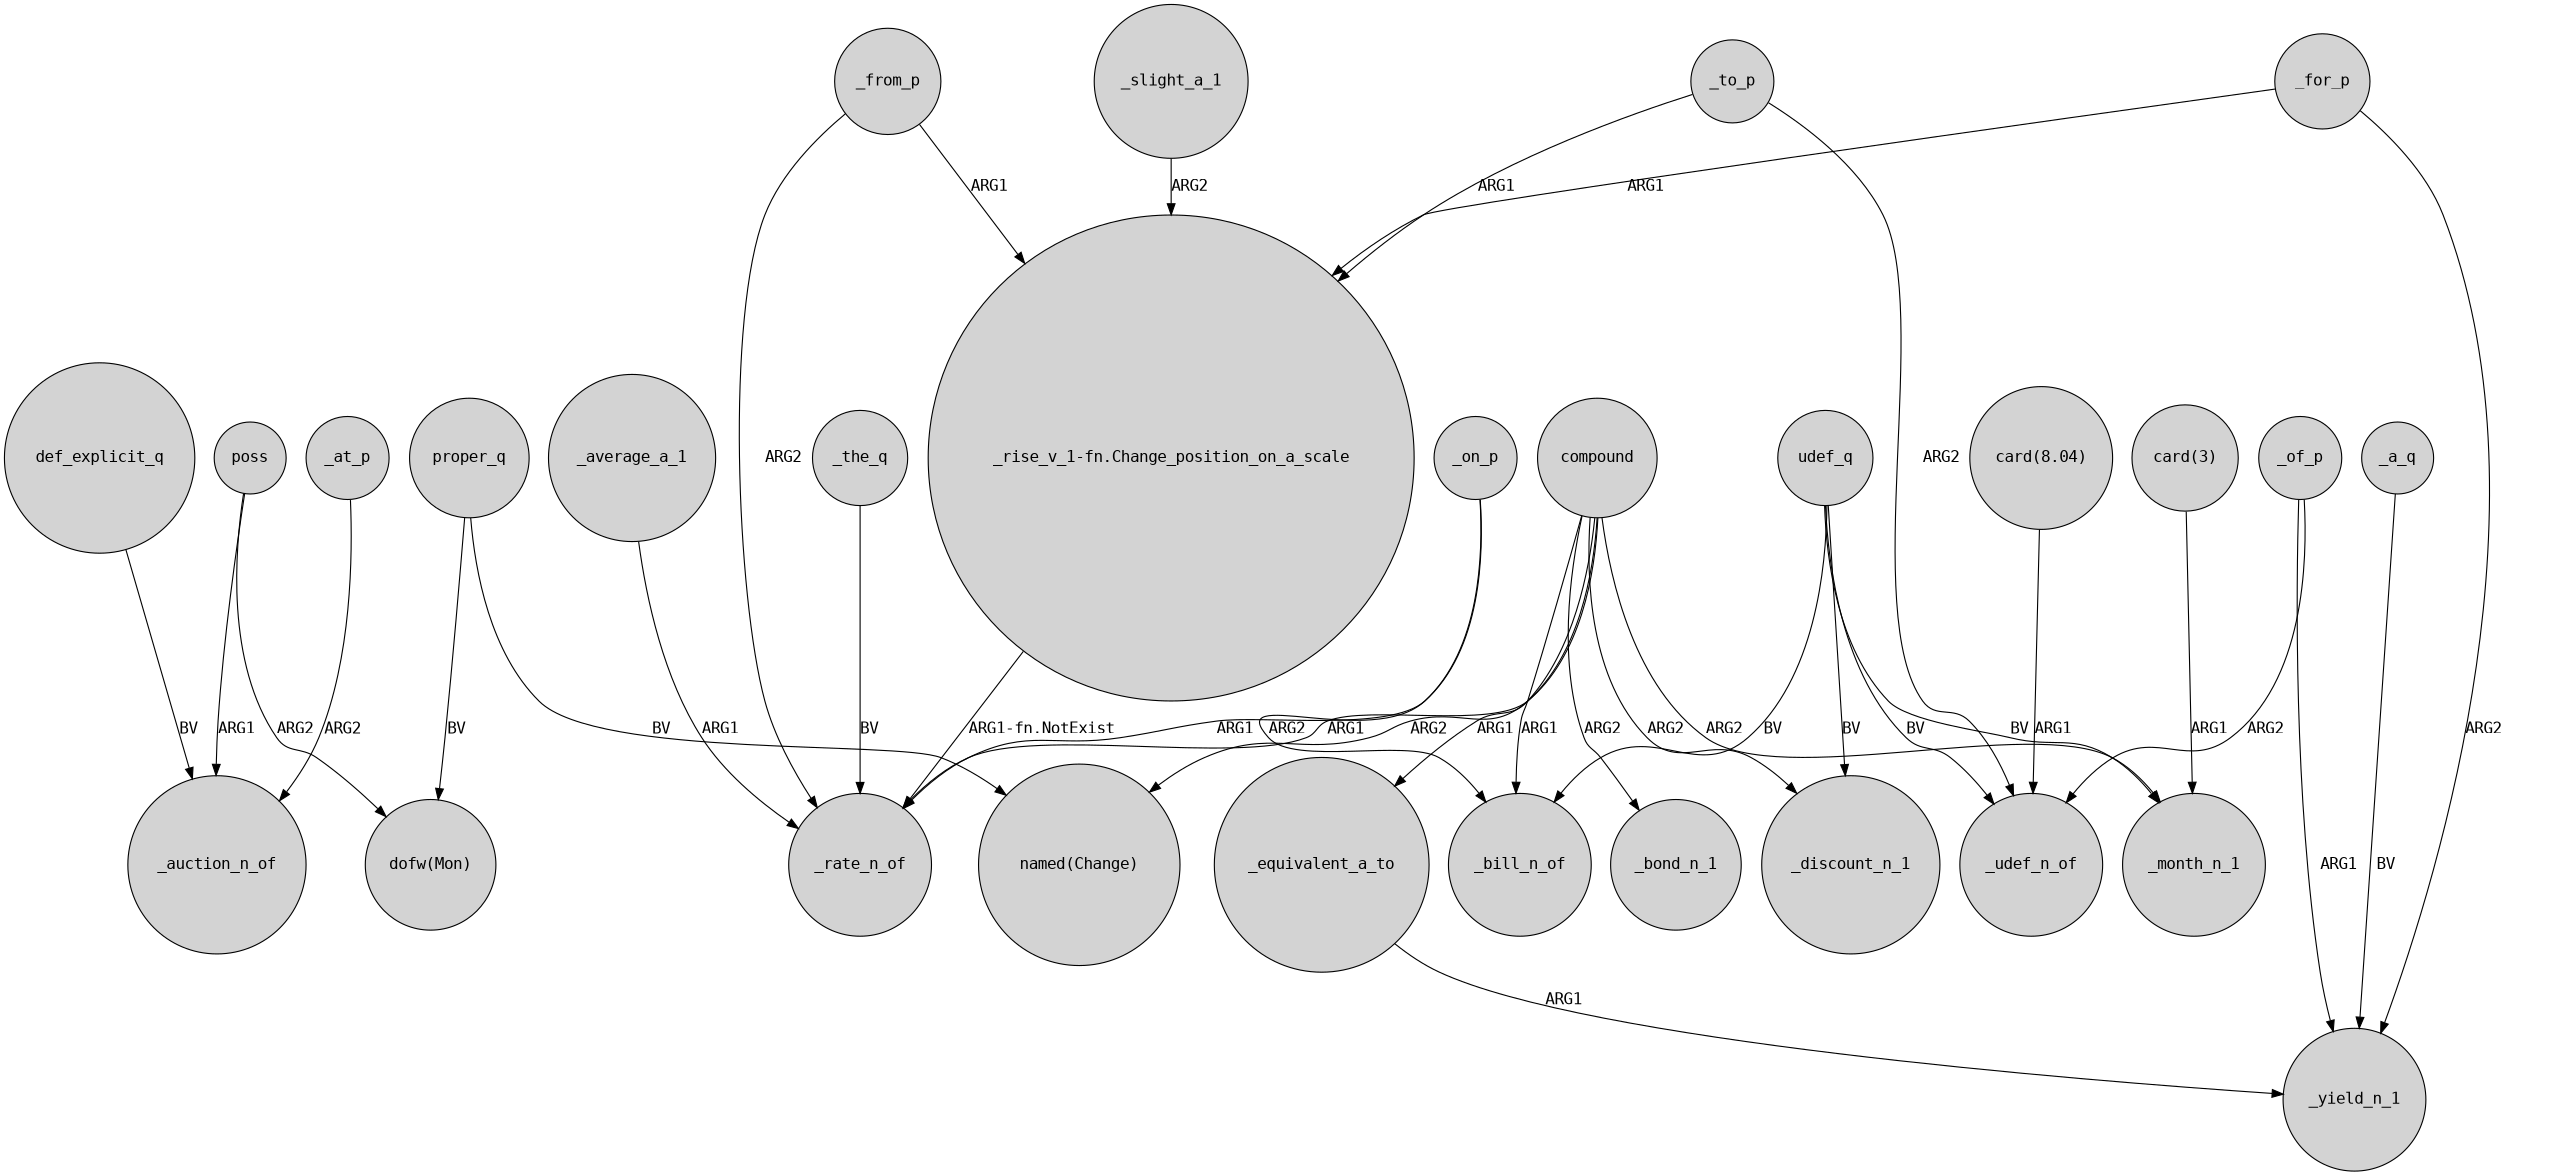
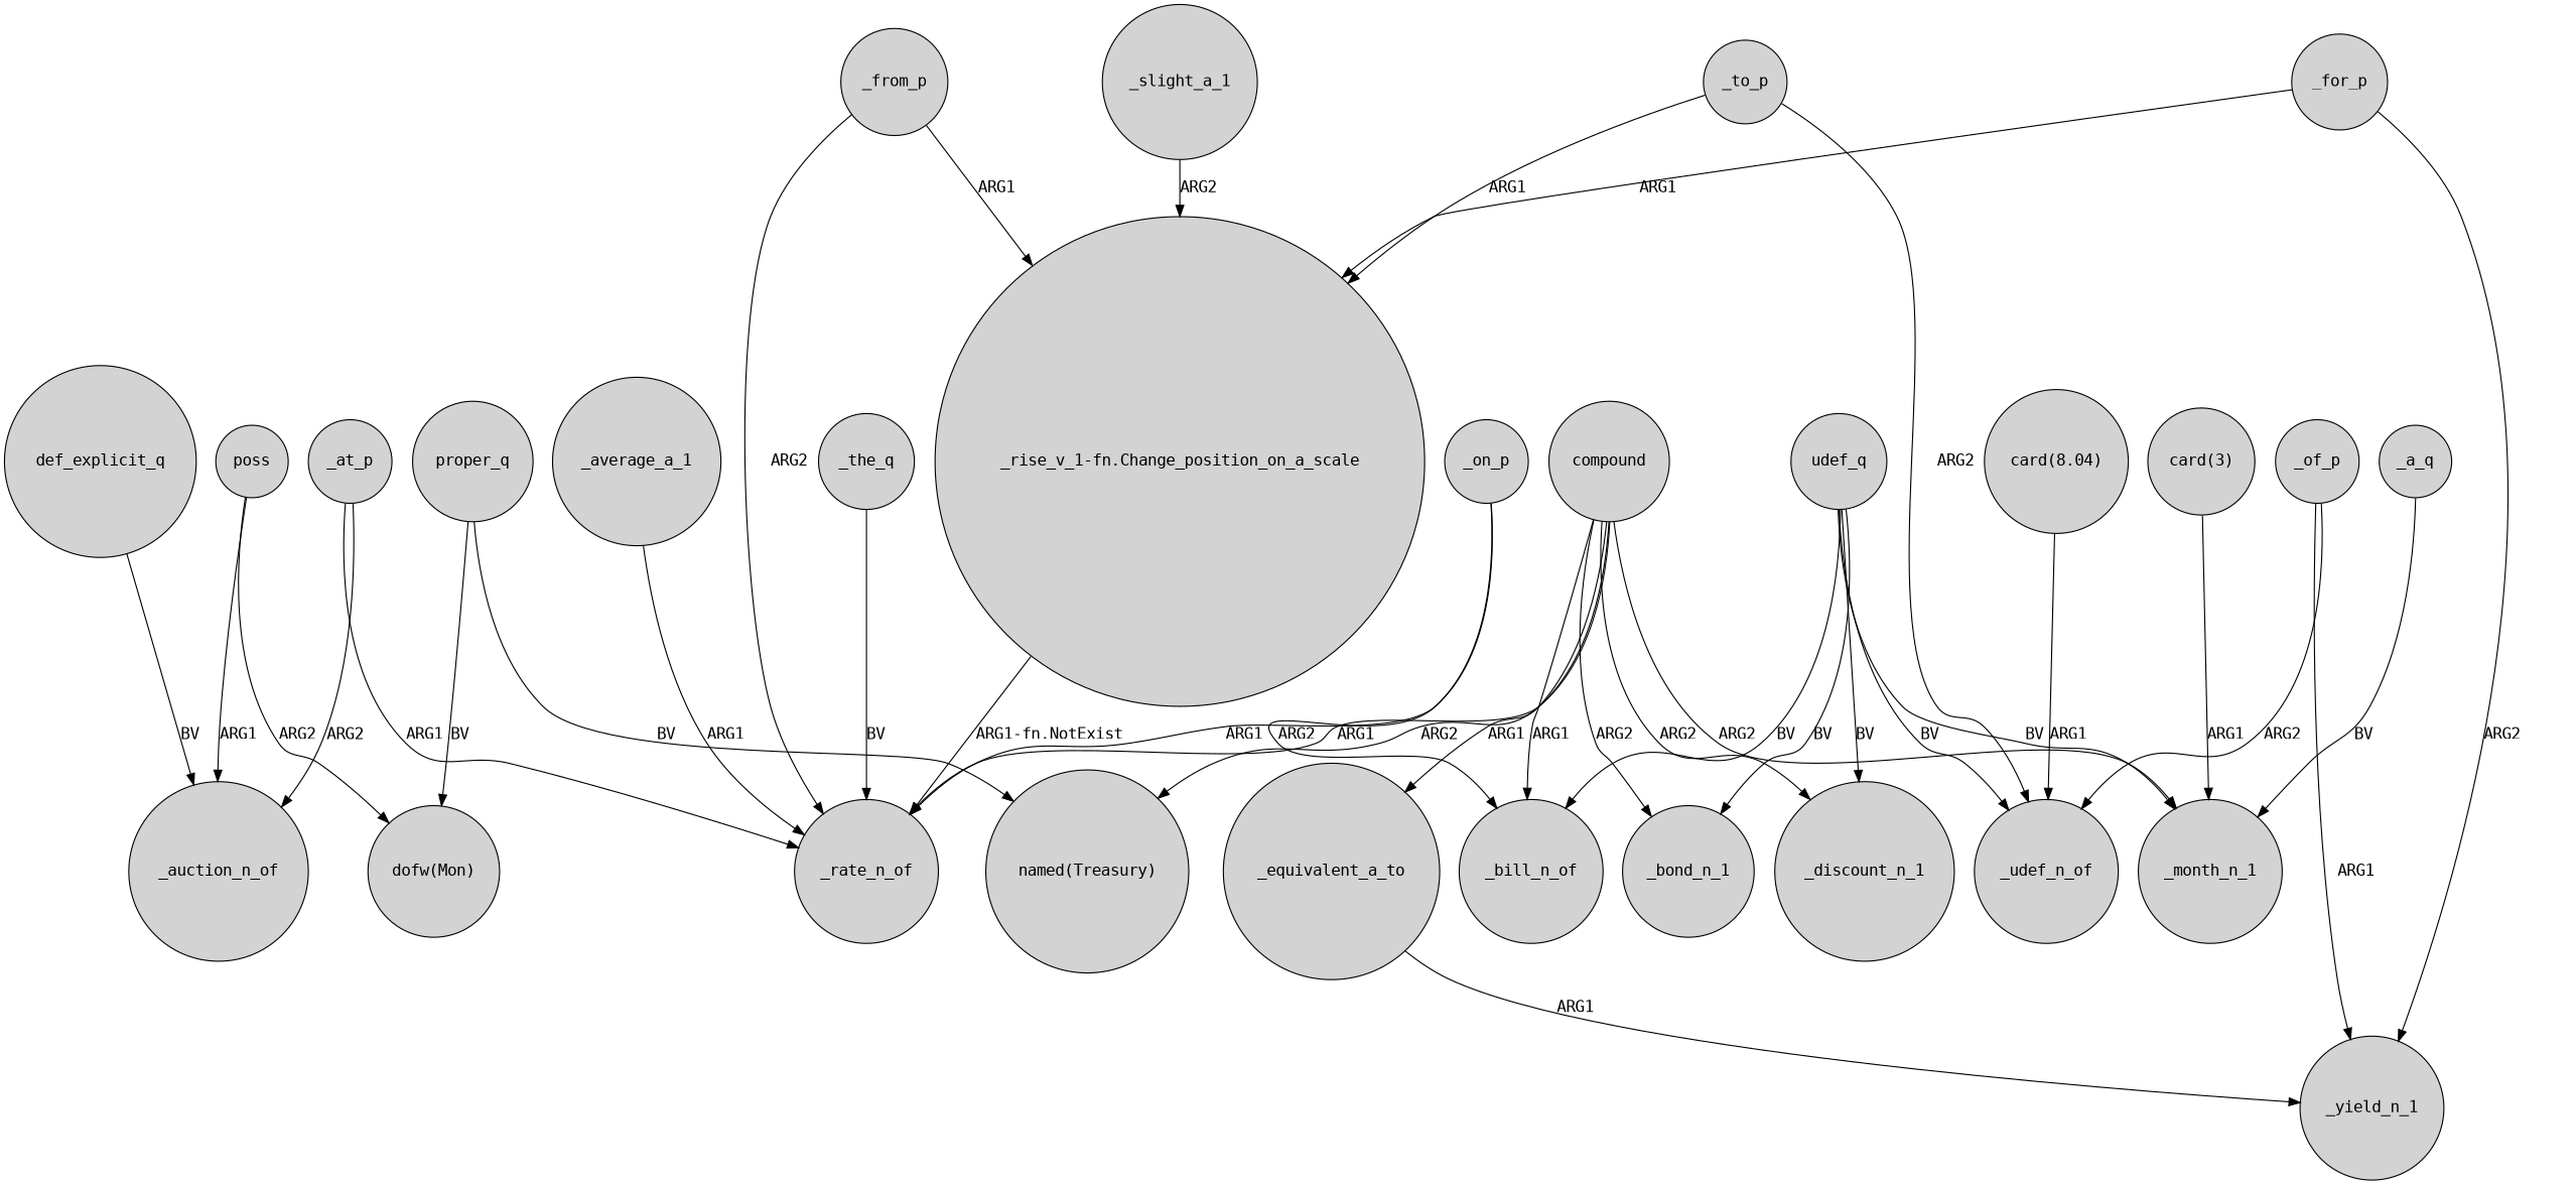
  digraph {
    fontname="DejaVu Sans Mono"
    node [fontname="DejaVu Sans Mono" shape=circle style=filled]
    edge [fontname="DejaVu Sans Mono"]
    compound
-   "named(Treasury)" [label="named(Change)"]
+   "named(Treasury)"
    _month_n_1
    _rate_n_of
    _bill_n_of
    _discount_n_1
    _bond_n_1
    _equivalent_a_to
    _yield_n_1
    n10 [label=_udef_n_of]
    _at_p
    _auction_n_of
    "_rise_v_1-fn.Change_position_on_a_scale"
    _a_q
    udef_q
    _the_q
    _from_p
    _of_p
    _slight_a_1
    proper_q
    "dofw(Mon)"
    "card(8.04)"
    poss
    _on_p
    _to_p
    _average_a_1
    _for_p
    def_explicit_q
    "card(3)"
    compound -> "named(Treasury)" [label=ARG2]
    compound -> _month_n_1 [label=ARG2]
    compound -> _rate_n_of [label=ARG1]
    compound -> _bill_n_of [label=ARG1]
    compound -> _discount_n_1 [label=ARG2]
    compound -> _bond_n_1 [label=ARG2]
    compound -> _equivalent_a_to [label=ARG1]
    _equivalent_a_to -> _yield_n_1 [label=ARG1]
+   _at_p -> _rate_n_of [label=ARG1]
    _at_p -> _auction_n_of [label=ARG2]
    "_rise_v_1-fn.Change_position_on_a_scale" -> _rate_n_of [label="ARG1-fn.NotExist"]
-   _a_q -> _yield_n_1 [label=BV]
+   _a_q -> _month_n_1 [label=BV]
    udef_q -> _month_n_1 [label=BV]
    udef_q -> _bill_n_of [label=BV]
    udef_q -> _discount_n_1 [label=BV]
+   udef_q -> _bond_n_1 [label=BV]
    udef_q -> n10 [label=BV]
    _the_q -> _rate_n_of [label=BV]
    _from_p -> _rate_n_of [label=ARG2]
    _from_p -> "_rise_v_1-fn.Change_position_on_a_scale" [label=ARG1]
    _of_p -> _yield_n_1 [label=ARG1]
    _of_p -> n10 [label=ARG2]
    _slight_a_1 -> "_rise_v_1-fn.Change_position_on_a_scale" [label=ARG2]
    proper_q -> "named(Treasury)" [label=BV]
    proper_q -> "dofw(Mon)" [label=BV]
    "card(8.04)" -> n10 [label=ARG1]
    poss -> _auction_n_of [label=ARG1]
    poss -> "dofw(Mon)" [label=ARG2]
    _on_p -> _rate_n_of [label=ARG1]
    _on_p -> _bill_n_of [label=ARG2]
    _to_p -> n10 [label=ARG2]
    _to_p -> "_rise_v_1-fn.Change_position_on_a_scale" [label=ARG1]
    _average_a_1 -> _rate_n_of [label=ARG1]
    _for_p -> _yield_n_1 [label=ARG2]
    _for_p -> "_rise_v_1-fn.Change_position_on_a_scale" [label=ARG1]
    def_explicit_q -> _auction_n_of [label=BV]
    "card(3)" -> _month_n_1 [label=ARG1]
  }
